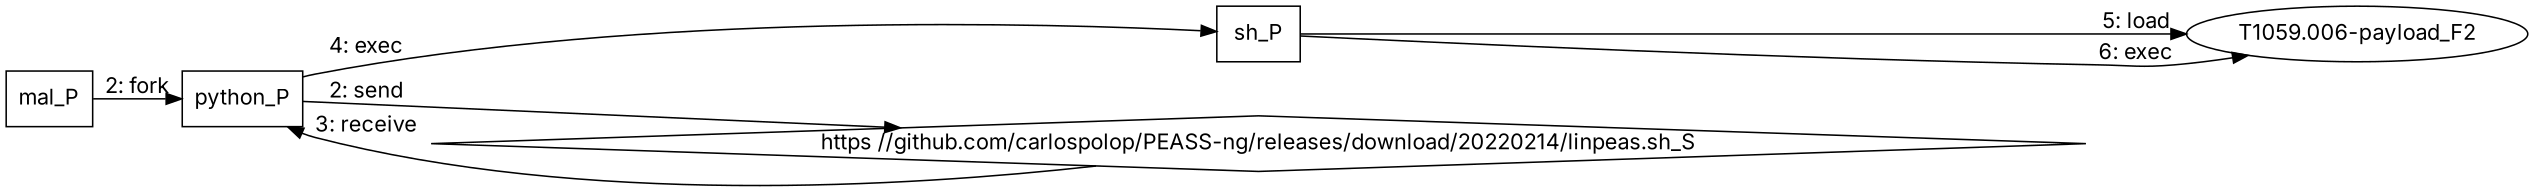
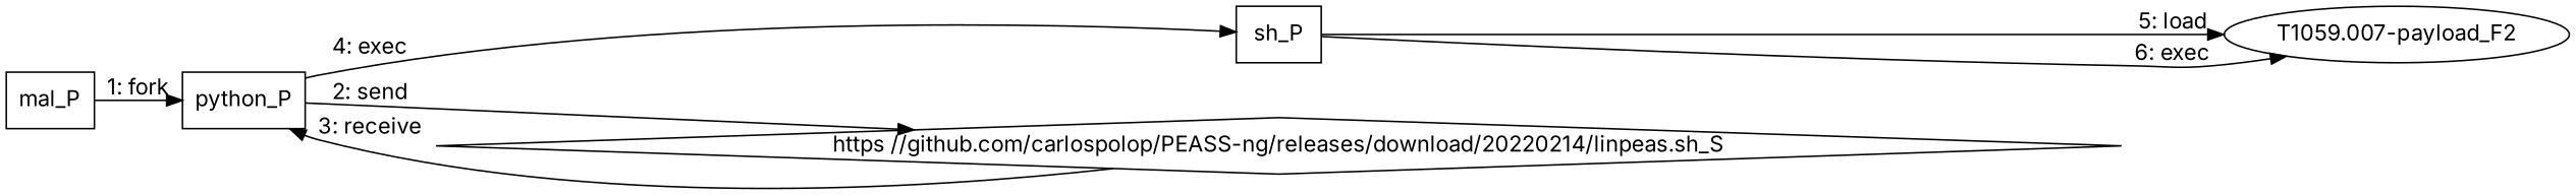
  digraph {
    engine=neato
    fixedsize=false
    fontname=Inter
    fontsize=10
    nodesep=0.3
    rankdir=LR
    ranksep=0
    splines=true
    node [fontname=Inter node_type=Process shape=box]
    edge [fontname=Inter]
    mal_P
    python_P
    sh_P
    "https //github.com/carlospolop/PEASS-ng/releases/download/20220214/linpeas.sh_S" [node_type=Socket shape=diamond]
-   "T1059.006-payload_F2" [node_type=File shape=ellipse]
-   mal_P -> python_P [label="2: fork"]
+   "T1059.006-payload_F2" [node_type=File shape=ellipse label="T1059.007-payload_F2"]
+   mal_P -> python_P [label="1: fork"]
    python_P -> sh_P [label="4: exec"]
    python_P -> "https //github.com/carlospolop/PEASS-ng/releases/download/20220214/linpeas.sh_S" [label="2: send"]
    sh_P -> "T1059.006-payload_F2" [label="5: load"]
    sh_P -> "T1059.006-payload_F2" [label="6: exec"]
    "https //github.com/carlospolop/PEASS-ng/releases/download/20220214/linpeas.sh_S" -> python_P [label="3: receive"]
  }
